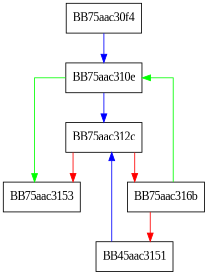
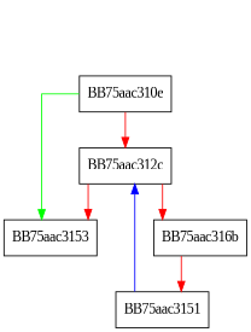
  digraph {
    fontname="Liberation Serif"
    splines=ortho
    node [fontname="Liberation Serif" shape=box]
    edge [color=red fontname="Liberation Serif"]
-   BB75aac30f4
    BB75aac310e
    BB75aac3153
    BB75aac312c
    n5 [label=BB75aac316b]
-   BB75aac3151 [label=BB45aac3151]
-   BB75aac30f4 -> BB75aac310e [color=blue]
+   BB75aac3151
    BB75aac310e -> BB75aac3153 [color=green]
-   BB75aac310e -> BB75aac312c [color=blue]
+   BB75aac310e -> BB75aac312c
    BB75aac312c -> BB75aac3153
    BB75aac312c -> n5
-   n5 -> BB75aac310e [color=green]
    n5 -> BB75aac3151
    BB75aac3151 -> BB75aac312c [color=blue]
  }
